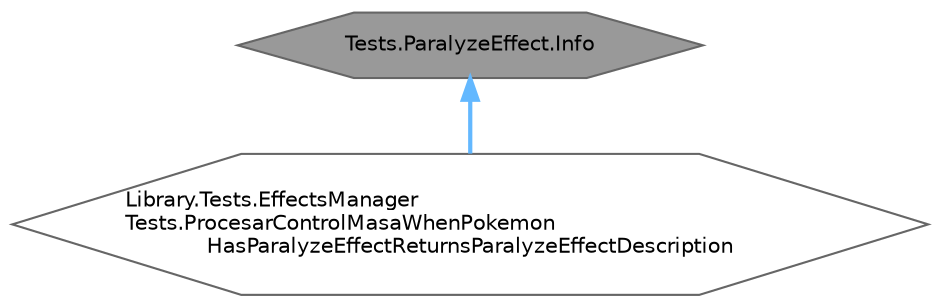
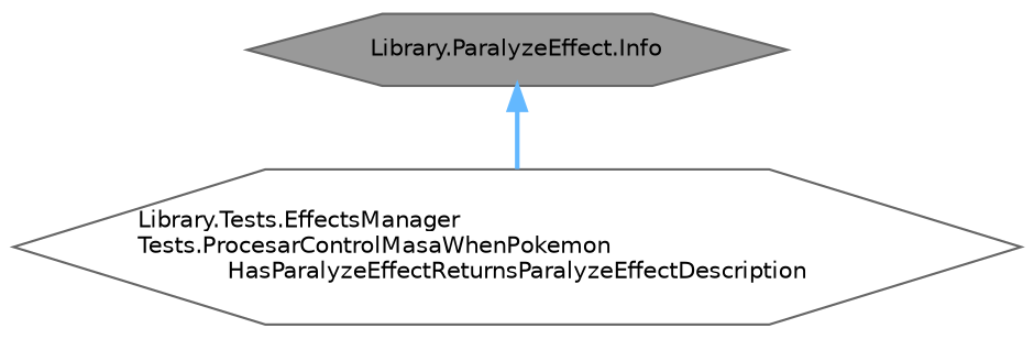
  digraph {
    rankdir=TB
    node [fontname=Helvetica fontsize=10 shape=hexagon style=filled]
-   n1 [color=gray40 fillcolor=grey60 fontcolor=black height=0.2 label="Tests.ParalyzeEffect.Info" width=0.4]
+   n1 [color=gray40 fillcolor=grey60 fontcolor=black height=0.2 label="Library.ParalyzeEffect.Info" width=0.4]
    n2 [color=grey40 fillcolor=white height=0.2 label="Library.Tests.EffectsManager\lTests.ProcesarControlMasaWhenPokemon\lHasParalyzeEffectReturnsParalyzeEffectDescription" width=0.4]
    n1 -> n2 [color=steelblue1 dir=back fontname=Helvetica fontsize=10 labelfontname=Helvetica labelfontsize=10 style=bold]
  }
